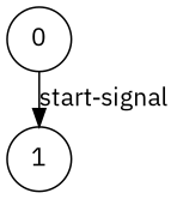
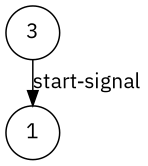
  digraph {
    rankdir=TB
    ranksep=0
    fontname="IBM Plex Sans"
    node [color=black fillcolor=white fixedsize=true shape=circle style=filled fontname="IBM Plex Sans"]
-   0 [width=0.5]
+   0 [width=0.5 label=3]
    1 [width=0.5]
    0 -> 1 [label="start-signal" fontname="IBM Plex Sans"]
  }
